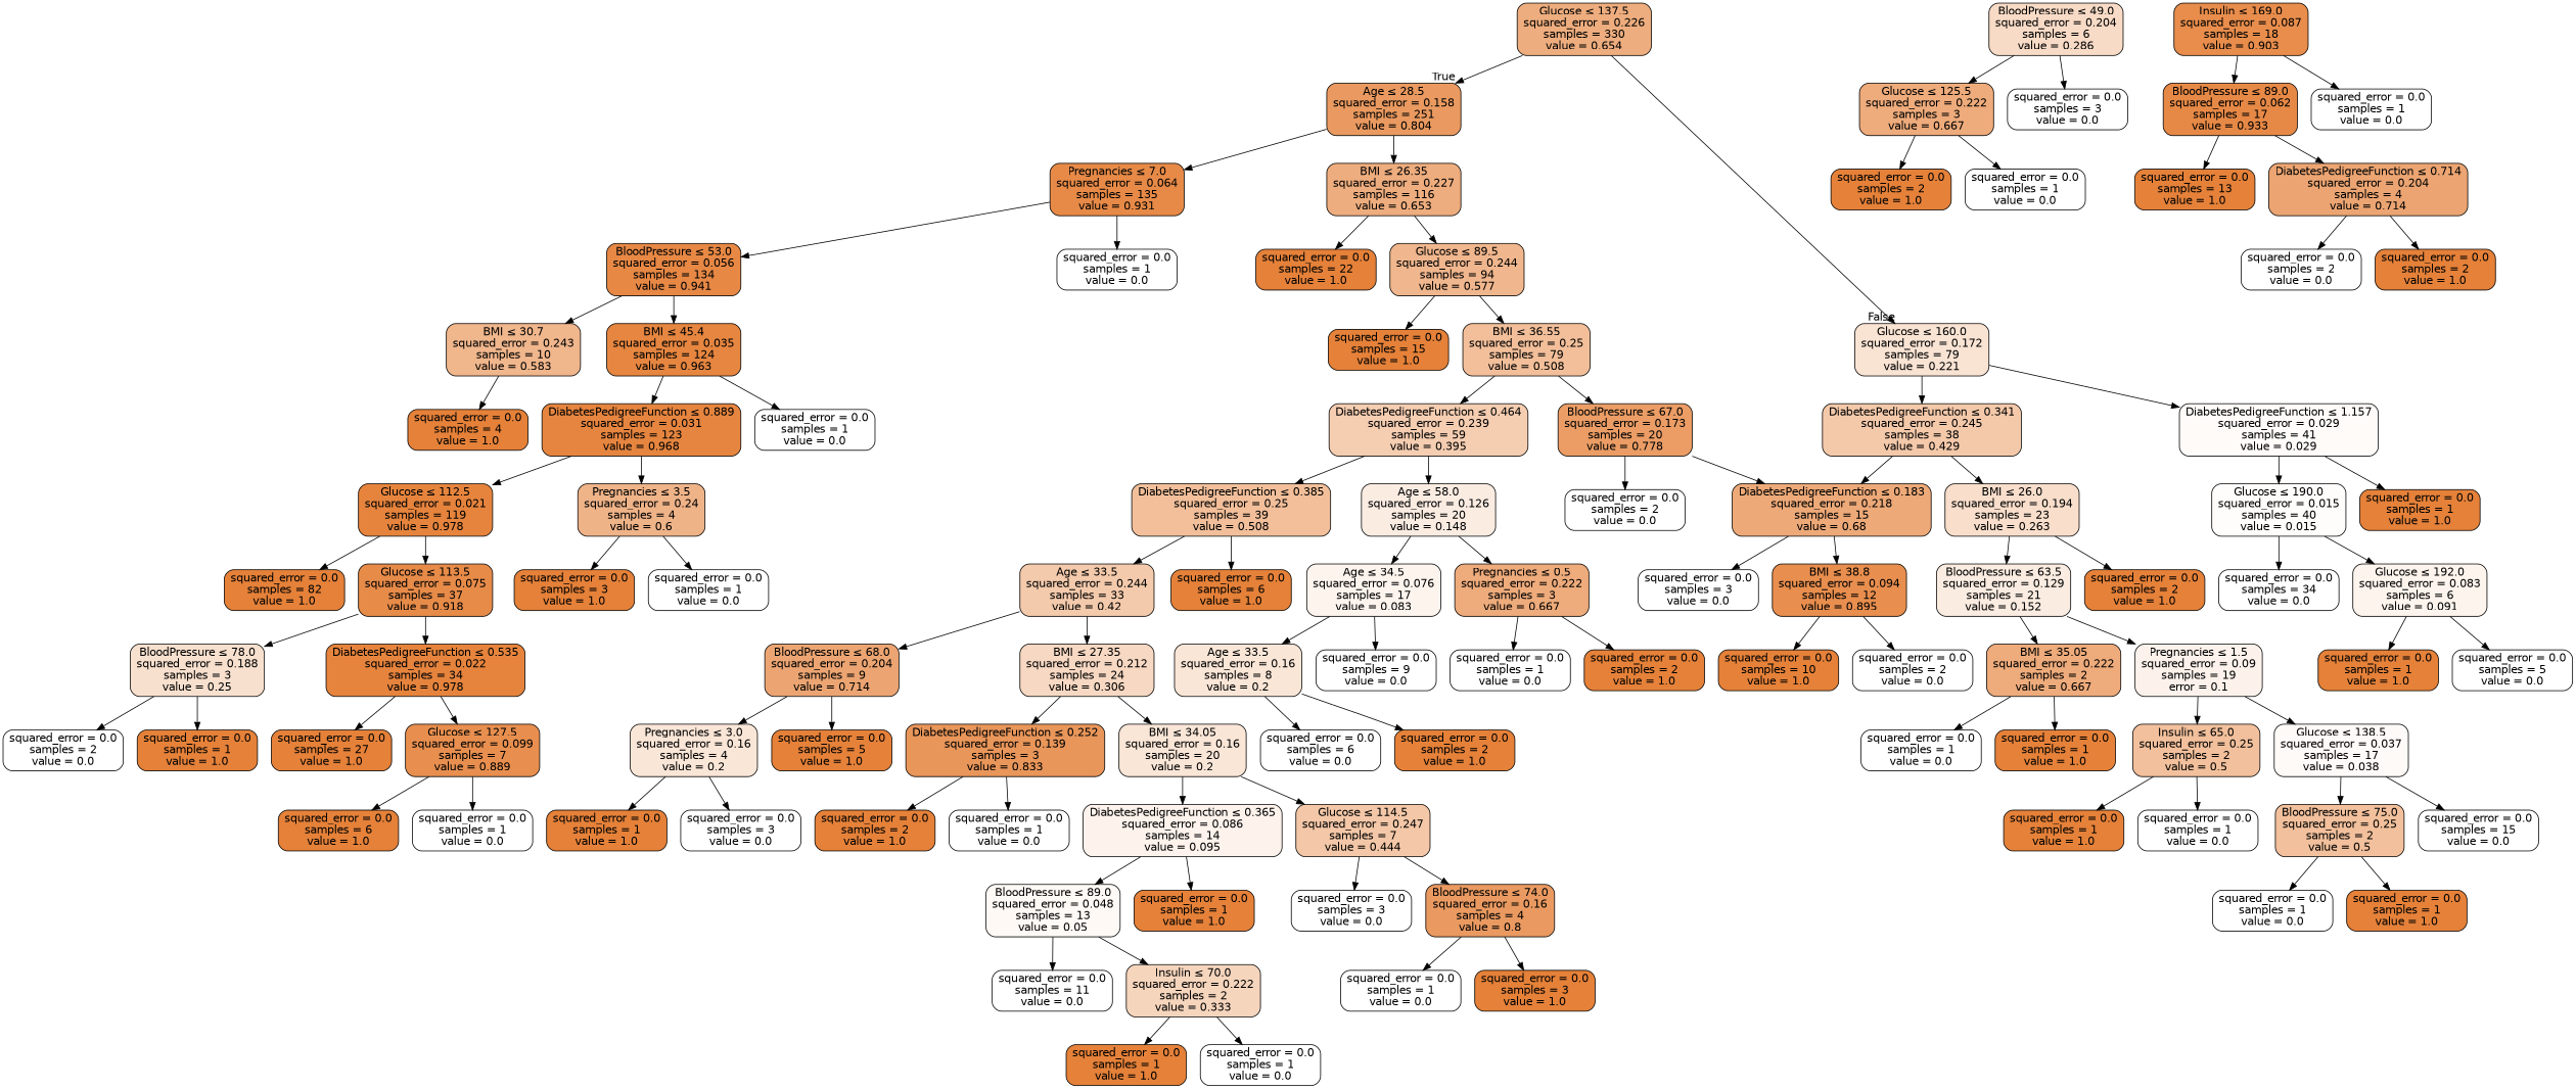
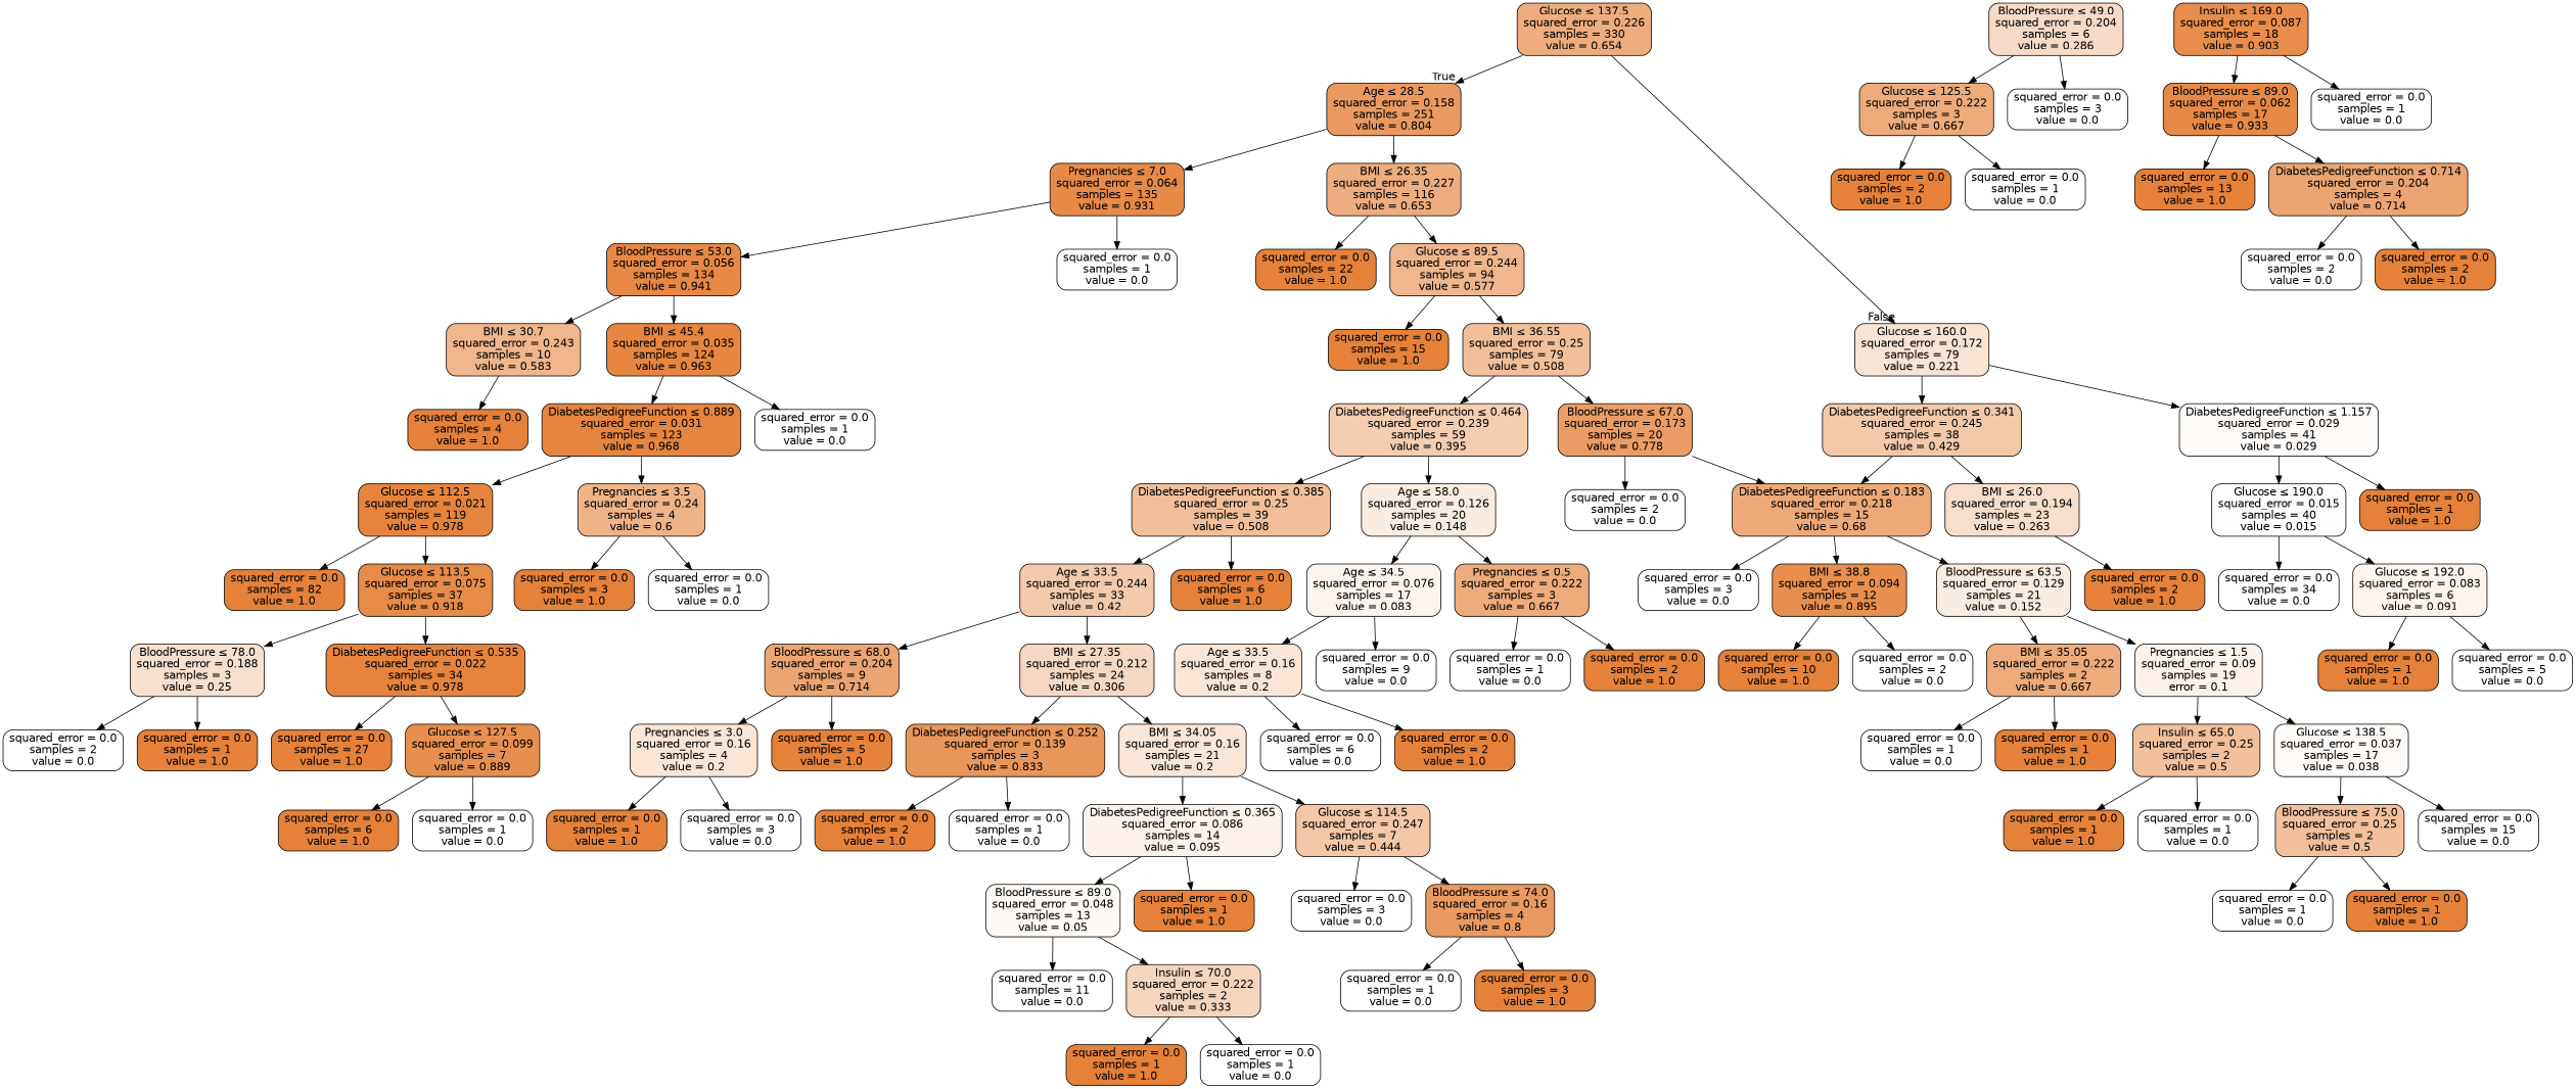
  digraph {
    node [color=black fillcolor="#ffffff" fontname=helvetica shape=box style="filled, rounded"]
    edge [fontname=helvetica]
    n1 [fillcolor="#eead7e" label=<Glucose &le; 137.5<br/>squared_error = 0.226<br/>samples = 330<br/>value = 0.654>]
    n2 [fillcolor="#ea9a60" label=<Age &le; 28.5<br/>squared_error = 0.158<br/>samples = 251<br/>value = 0.804>]
    n3 [fillcolor="#f9e3d3" label=<Glucose &le; 160.0<br/>squared_error = 0.172<br/>samples = 79<br/>value = 0.221>]
    n4 [fillcolor="#e78a47" label=<Pregnancies &le; 7.0<br/>squared_error = 0.064<br/>samples = 135<br/>value = 0.931>]
    n5 [fillcolor="#eead7e" label=<BMI &le; 26.35<br/>squared_error = 0.227<br/>samples = 116<br/>value = 0.653>]
    n6 [fillcolor="#f4c9aa" label=<DiabetesPedigreeFunction &le; 0.341<br/>squared_error = 0.245<br/>samples = 38<br/>value = 0.429>]
    n7 [fillcolor="#fefbf9" label=<DiabetesPedigreeFunction &le; 1.157<br/>squared_error = 0.029<br/>samples = 41<br/>value = 0.029>]
    n8 [fillcolor="#e78845" label=<BloodPressure &le; 53.0<br/>squared_error = 0.056<br/>samples = 134<br/>value = 0.941>]
    n9 [label=<squared_error = 0.0<br/>samples = 1<br/>value = 0.0>]
    n10 [fillcolor="#e58139" label=<squared_error = 0.0<br/>samples = 22<br/>value = 1.0>]
    n11 [fillcolor="#f0b68d" label=<Glucose &le; 89.5<br/>squared_error = 0.244<br/>samples = 94<br/>value = 0.577>]
    n12 [fillcolor="#f0b68c" label=<BMI &le; 30.7<br/>squared_error = 0.243<br/>samples = 10<br/>value = 0.583>]
    n13 [fillcolor="#e68640" label=<BMI &le; 45.4<br/>squared_error = 0.035<br/>samples = 124<br/>value = 0.963>]
    n14 [fillcolor="#e58139" label=<squared_error = 0.0<br/>samples = 4<br/>value = 1.0>]
    n15 [fillcolor="#e6853f" label=<DiabetesPedigreeFunction &le; 0.889<br/>squared_error = 0.031<br/>samples = 123<br/>value = 0.968>]
    n16 [label=<squared_error = 0.0<br/>samples = 1<br/>value = 0.0>]
    n17 [fillcolor="#f8dbc6" label=<BloodPressure &le; 49.0<br/>squared_error = 0.204<br/>samples = 6<br/>value = 0.286>]
    n18 [fillcolor="#eeab7b" label=<Glucose &le; 125.5<br/>squared_error = 0.222<br/>samples = 3<br/>value = 0.667>]
    n19 [label=<squared_error = 0.0<br/>samples = 3<br/>value = 0.0>]
    n20 [fillcolor="#e58139" label=<squared_error = 0.0<br/>samples = 2<br/>value = 1.0>]
    n21 [label=<squared_error = 0.0<br/>samples = 1<br/>value = 0.0>]
    n22 [fillcolor="#e6843d" label=<Glucose &le; 112.5<br/>squared_error = 0.021<br/>samples = 119<br/>value = 0.978>]
    n23 [fillcolor="#efb388" label=<Pregnancies &le; 3.5<br/>squared_error = 0.24<br/>samples = 4<br/>value = 0.6>]
    n24 [fillcolor="#e58139" label=<squared_error = 0.0<br/>samples = 82<br/>value = 1.0>]
    n25 [fillcolor="#e78b49" label=<Glucose &le; 113.5<br/>squared_error = 0.075<br/>samples = 37<br/>value = 0.918>]
    n26 [fillcolor="#e58139" label=<squared_error = 0.0<br/>samples = 3<br/>value = 1.0>]
    n27 [label=<squared_error = 0.0<br/>samples = 1<br/>value = 0.0>]
    n28 [fillcolor="#f8e0ce" label=<BloodPressure &le; 78.0<br/>squared_error = 0.188<br/>samples = 3<br/>value = 0.25>]
    n29 [fillcolor="#e6843d" label=<DiabetesPedigreeFunction &le; 0.535<br/>squared_error = 0.022<br/>samples = 34<br/>value = 0.978>]
    n30 [label=<squared_error = 0.0<br/>samples = 2<br/>value = 0.0>]
    n31 [fillcolor="#e58139" label=<squared_error = 0.0<br/>samples = 1<br/>value = 1.0>]
    n32 [fillcolor="#e58139" label=<squared_error = 0.0<br/>samples = 27<br/>value = 1.0>]
    n33 [fillcolor="#e88f4f" label=<Glucose &le; 127.5<br/>squared_error = 0.099<br/>samples = 7<br/>value = 0.889>]
    n34 [fillcolor="#e58139" label=<squared_error = 0.0<br/>samples = 6<br/>value = 1.0>]
    n35 [label=<squared_error = 0.0<br/>samples = 1<br/>value = 0.0>]
    n36 [fillcolor="#e58139" label=<squared_error = 0.0<br/>samples = 15<br/>value = 1.0>]
    n37 [fillcolor="#f2bf9a" label=<BMI &le; 36.55<br/>squared_error = 0.25<br/>samples = 79<br/>value = 0.508>]
    n38 [fillcolor="#f5cdb1" label=<DiabetesPedigreeFunction &le; 0.464<br/>squared_error = 0.239<br/>samples = 59<br/>value = 0.395>]
    n39 [fillcolor="#eb9d65" label=<BloodPressure &le; 67.0<br/>squared_error = 0.173<br/>samples = 20<br/>value = 0.778>]
    n40 [fillcolor="#f2bf9a" label=<DiabetesPedigreeFunction &le; 0.385<br/>squared_error = 0.25<br/>samples = 39<br/>value = 0.508>]
    n41 [fillcolor="#fbece2" label=<Age &le; 58.0<br/>squared_error = 0.126<br/>samples = 20<br/>value = 0.148>]
    n42 [label=<squared_error = 0.0<br/>samples = 2<br/>value = 0.0>]
    n43 [fillcolor="#eda978" label=<DiabetesPedigreeFunction &le; 0.183<br/>squared_error = 0.218<br/>samples = 15<br/>value = 0.68>]
    n44 [fillcolor="#f4caac" label=<Age &le; 33.5<br/>squared_error = 0.244<br/>samples = 33<br/>value = 0.42>]
    n45 [fillcolor="#e58139" label=<squared_error = 0.0<br/>samples = 6<br/>value = 1.0>]
    n46 [fillcolor="#fdf4ee" label=<Age &le; 34.5<br/>squared_error = 0.076<br/>samples = 17<br/>value = 0.083>]
    n47 [fillcolor="#eeab7b" label=<Pregnancies &le; 0.5<br/>squared_error = 0.222<br/>samples = 3<br/>value = 0.667>]
    n48 [fillcolor="#eca572" label=<BloodPressure &le; 68.0<br/>squared_error = 0.204<br/>samples = 9<br/>value = 0.714>]
    n49 [fillcolor="#f7d8c2" label=<BMI &le; 27.35<br/>squared_error = 0.212<br/>samples = 24<br/>value = 0.306>]
    n50 [fillcolor="#fae6d7" label=<Pregnancies &le; 3.0<br/>squared_error = 0.16<br/>samples = 4<br/>value = 0.2>]
    n51 [fillcolor="#e58139" label=<squared_error = 0.0<br/>samples = 5<br/>value = 1.0>]
    n52 [fillcolor="#e9965a" label=<DiabetesPedigreeFunction &le; 0.252<br/>squared_error = 0.139<br/>samples = 3<br/>value = 0.833>]
-   n53 [fillcolor="#fae6d7" label=<BMI &le; 34.05<br/>squared_error = 0.16<br/>samples = 20<br/>value = 0.2>]
+   n53 [fillcolor="#fae6d7" label=<BMI &le; 34.05<br/>squared_error = 0.16<br/>samples = 21<br/>value = 0.2>]
    n54 [fillcolor="#e58139" label=<squared_error = 0.0<br/>samples = 1<br/>value = 1.0>]
    n55 [label=<squared_error = 0.0<br/>samples = 3<br/>value = 0.0>]
    n56 [fillcolor="#e58139" label=<squared_error = 0.0<br/>samples = 2<br/>value = 1.0>]
    n57 [label=<squared_error = 0.0<br/>samples = 1<br/>value = 0.0>]
    n58 [fillcolor="#fdf3ec" label=<DiabetesPedigreeFunction &le; 0.365<br/>squared_error = 0.086<br/>samples = 14<br/>value = 0.095>]
    n59 [fillcolor="#f3c7a7" label=<Glucose &le; 114.5<br/>squared_error = 0.247<br/>samples = 7<br/>value = 0.444>]
    n60 [fillcolor="#fef9f5" label=<BloodPressure &le; 89.0<br/>squared_error = 0.048<br/>samples = 13<br/>value = 0.05>]
    n61 [fillcolor="#e58139" label=<squared_error = 0.0<br/>samples = 1<br/>value = 1.0>]
    n62 [label=<squared_error = 0.0<br/>samples = 3<br/>value = 0.0>]
    n63 [fillcolor="#ea9a61" label=<BloodPressure &le; 74.0<br/>squared_error = 0.16<br/>samples = 4<br/>value = 0.8>]
    n64 [label=<squared_error = 0.0<br/>samples = 11<br/>value = 0.0>]
    n65 [fillcolor="#f6d5bd" label=<Insulin &le; 70.0<br/>squared_error = 0.222<br/>samples = 2<br/>value = 0.333>]
    n66 [fillcolor="#e58139" label=<squared_error = 0.0<br/>samples = 1<br/>value = 1.0>]
    n67 [label=<squared_error = 0.0<br/>samples = 1<br/>value = 0.0>]
    n68 [label=<squared_error = 0.0<br/>samples = 1<br/>value = 0.0>]
    n69 [fillcolor="#e58139" label=<squared_error = 0.0<br/>samples = 3<br/>value = 1.0>]
    n70 [fillcolor="#fae6d7" label=<Age &le; 33.5<br/>squared_error = 0.16<br/>samples = 8<br/>value = 0.2>]
    n71 [label=<squared_error = 0.0<br/>samples = 9<br/>value = 0.0>]
    n72 [label=<squared_error = 0.0<br/>samples = 1<br/>value = 0.0>]
    n73 [fillcolor="#e58139" label=<squared_error = 0.0<br/>samples = 2<br/>value = 1.0>]
    n74 [label=<squared_error = 0.0<br/>samples = 6<br/>value = 0.0>]
    n75 [fillcolor="#e58139" label=<squared_error = 0.0<br/>samples = 2<br/>value = 1.0>]
    n76 [fillcolor="#e88d4c" label=<Insulin &le; 169.0<br/>squared_error = 0.087<br/>samples = 18<br/>value = 0.903>]
    n77 [fillcolor="#e78946" label=<BloodPressure &le; 89.0<br/>squared_error = 0.062<br/>samples = 17<br/>value = 0.933>]
    n78 [label=<squared_error = 0.0<br/>samples = 1<br/>value = 0.0>]
    n79 [fillcolor="#e58139" label=<squared_error = 0.0<br/>samples = 13<br/>value = 1.0>]
    n80 [fillcolor="#eca572" label=<DiabetesPedigreeFunction &le; 0.714<br/>squared_error = 0.204<br/>samples = 4<br/>value = 0.714>]
    n81 [label=<squared_error = 0.0<br/>samples = 2<br/>value = 0.0>]
    n82 [fillcolor="#e58139" label=<squared_error = 0.0<br/>samples = 2<br/>value = 1.0>]
    n83 [fillcolor="#f8decb" label=<BMI &le; 26.0<br/>squared_error = 0.194<br/>samples = 23<br/>value = 0.263>]
    n84 [fillcolor="#fffdfc" label=<Glucose &le; 190.0<br/>squared_error = 0.015<br/>samples = 40<br/>value = 0.015>]
    n85 [fillcolor="#e58139" label=<squared_error = 0.0<br/>samples = 1<br/>value = 1.0>]
    n86 [label=<squared_error = 0.0<br/>samples = 3<br/>value = 0.0>]
    n87 [fillcolor="#e88e4e" label=<BMI &le; 38.8<br/>squared_error = 0.094<br/>samples = 12<br/>value = 0.895>]
    n88 [fillcolor="#e58139" label=<squared_error = 0.0<br/>samples = 2<br/>value = 1.0>]
    n89 [fillcolor="#fbece1" label=<BloodPressure &le; 63.5<br/>squared_error = 0.129<br/>samples = 21<br/>value = 0.152>]
    n90 [fillcolor="#e58139" label=<squared_error = 0.0<br/>samples = 10<br/>value = 1.0>]
    n91 [label=<squared_error = 0.0<br/>samples = 2<br/>value = 0.0>]
    n92 [fillcolor="#eeab7b" label=<BMI &le; 35.05<br/>squared_error = 0.222<br/>samples = 2<br/>value = 0.667>]
    n93 [fillcolor="#fcf2eb" label=<Pregnancies &le; 1.5<br/>squared_error = 0.09<br/>samples = 19<br/>error = 0.1>]
    n94 [label=<squared_error = 0.0<br/>samples = 1<br/>value = 0.0>]
    n95 [fillcolor="#e58139" label=<squared_error = 0.0<br/>samples = 1<br/>value = 1.0>]
    n96 [fillcolor="#f2c09c" label=<Insulin &le; 65.0<br/>squared_error = 0.25<br/>samples = 2<br/>value = 0.5>]
    n97 [fillcolor="#fefaf7" label=<Glucose &le; 138.5<br/>squared_error = 0.037<br/>samples = 17<br/>value = 0.038>]
    n98 [fillcolor="#e58139" label=<squared_error = 0.0<br/>samples = 1<br/>value = 1.0>]
    n99 [label=<squared_error = 0.0<br/>samples = 1<br/>value = 0.0>]
    n100 [fillcolor="#f2c09c" label=<BloodPressure &le; 75.0<br/>squared_error = 0.25<br/>samples = 2<br/>value = 0.5>]
    n101 [label=<squared_error = 0.0<br/>samples = 15<br/>value = 0.0>]
    n102 [label=<squared_error = 0.0<br/>samples = 1<br/>value = 0.0>]
    n103 [fillcolor="#e58139" label=<squared_error = 0.0<br/>samples = 1<br/>value = 1.0>]
    n104 [label=<squared_error = 0.0<br/>samples = 34<br/>value = 0.0>]
    n105 [fillcolor="#fdf4ed" label=<Glucose &le; 192.0<br/>squared_error = 0.083<br/>samples = 6<br/>value = 0.091>]
    n106 [fillcolor="#e58139" label=<squared_error = 0.0<br/>samples = 1<br/>value = 1.0>]
    n107 [label=<squared_error = 0.0<br/>samples = 5<br/>value = 0.0>]
    n1 -> n2 [headlabel=True labelangle=45 labeldistance=2.5]
    n1 -> n3 [headlabel=False labelangle=-45 labeldistance=2.5]
    n2 -> n4
    n2 -> n5
    n3 -> n6
    n3 -> n7
    n4 -> n8
    n4 -> n9
    n5 -> n10
    n5 -> n11
    n6 -> n43
    n6 -> n83
    n7 -> n84
    n7 -> n85
    n8 -> n12
    n8 -> n13
    n11 -> n36
    n11 -> n37
    n12 -> n14
    n13 -> n15
    n13 -> n16
    n15 -> n22
    n15 -> n23
    n17 -> n18
    n17 -> n19
    n18 -> n20
    n18 -> n21
    n22 -> n24
    n22 -> n25
    n23 -> n26
    n23 -> n27
    n25 -> n28
    n25 -> n29
    n28 -> n30
    n28 -> n31
    n29 -> n32
    n29 -> n33
    n33 -> n34
    n33 -> n35
    n37 -> n38
    n37 -> n39
    n38 -> n40
    n38 -> n41
    n39 -> n42
    n39 -> n43
    n40 -> n44
    n40 -> n45
    n41 -> n46
    n41 -> n47
    n43 -> n86
    n43 -> n87
    n44 -> n48
    n44 -> n49
    n46 -> n70
    n46 -> n71
    n47 -> n72
    n47 -> n73
    n48 -> n50
    n48 -> n51
    n49 -> n52
    n49 -> n53
    n50 -> n54
    n50 -> n55
    n52 -> n56
    n52 -> n57
    n53 -> n58
    n53 -> n59
    n58 -> n60
    n58 -> n61
    n59 -> n62
    n59 -> n63
    n60 -> n64
    n60 -> n65
    n63 -> n68
    n63 -> n69
    n65 -> n66
    n65 -> n67
    n70 -> n74
    n70 -> n75
    n76 -> n77
    n76 -> n78
    n77 -> n79
    n77 -> n80
    n80 -> n81
    n80 -> n82
    n83 -> n88
-   n83 -> n89
+   n43 -> n89
    n84 -> n104
    n84 -> n105
    n87 -> n90
    n87 -> n91
    n89 -> n92
    n89 -> n93
    n92 -> n94
    n92 -> n95
    n93 -> n96
    n93 -> n97
    n96 -> n98
    n96 -> n99
    n97 -> n100
    n97 -> n101
    n100 -> n102
    n100 -> n103
    n105 -> n106
    n105 -> n107
  }
